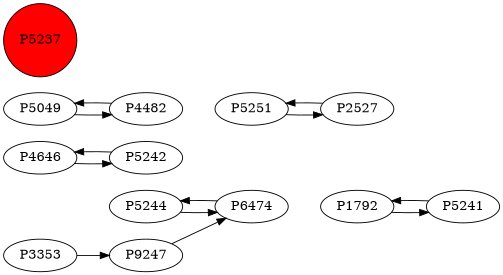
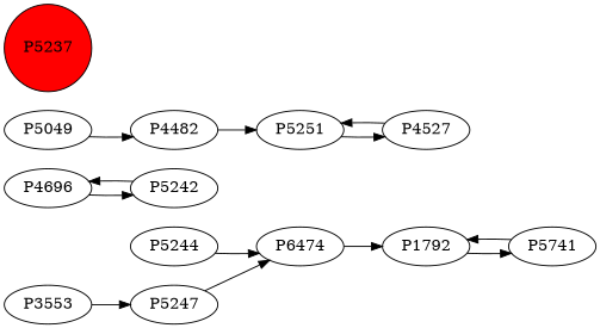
  digraph {
    rankdir=LR
    P5244
    P6474
-   P5247 [label=P9247]
-   P3553 [label=P3353]
-   P4646
+   P5247
+   P3553
+   P4646 [label=P4696]
    P5242
-   P5241
+   P5241 [label=P5741]
    P1792
    n9 [label=P5049]
    P4482
    n11 [label=P5251]
-   P2527
+   P2527 [label=P4527]
    P5237 [fillcolor=red shape=circle style=filled]
    P5244 -> P6474
-   P6474 -> P5244
+   P6474 -> P1792
    P5247 -> P6474
    P3553 -> P5247
    P4646 -> P5242
    P5242 -> P4646
    P5241 -> P1792
    P1792 -> P5241
    n9 -> P4482
-   P4482 -> n9
+   P4482 -> n11
    n11 -> P2527
    P2527 -> n11
  }
